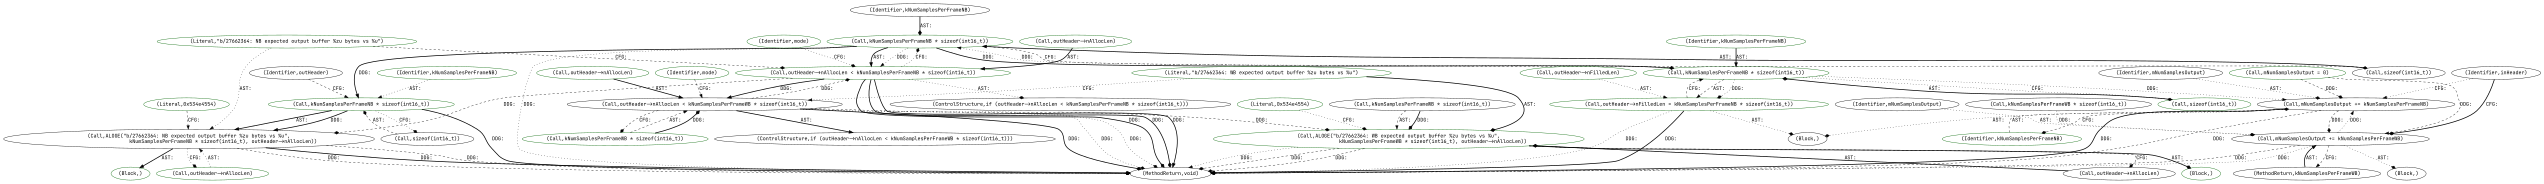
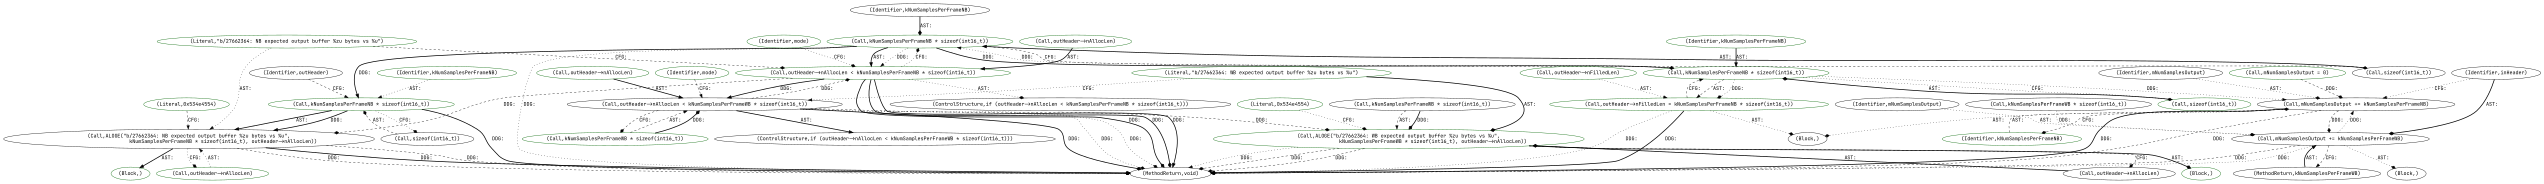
  digraph {
    fontname="JetBrains Mono"
    node [color=darkgreen fontname="JetBrains Mono"]
    edge [arrowhead=diamond fontname="JetBrains Mono" style=dotted]
    n1 [label="(Call,kNumSamplesPerFrameNB * sizeof(int16_t))"]
    n2 [label="(Call,kNumSamplesPerFrameNB * sizeof(int16_t))"]
    n3 [label="(Call,outHeader->nAllocLen < kNumSamplesPerFrameNB * sizeof(int16_t))"]
    n4 [label="(Call,kNumSamplesPerFrameNB * sizeof(int16_t))"]
    n5 [color=black label="(MethodReturn,void)"]
    n6 [color=black label="(Call,sizeof(int16_t))"]
    n7 [label="(Call,outHeader->nFilledLen = kNumSamplesPerFrameNB * sizeof(int16_t))"]
    n8 [color=black label="(Call,mNumSamplesOutput += kNumSamplesPerFrameNB)"]
    n9 [label="(Call,sizeof(int16_t))"]
    n10 [color=black label="(Call,ALOGE(\"b/27662364: NB expected output buffer %zu bytes vs %u\",\n                       kNumSamplesPerFrameNB * sizeof(int16_t), outHeader->nAllocLen))"]
    n11 [color=black label="(Call,outHeader->nAllocLen < kNumSamplesPerFrameWB * sizeof(int16_t))"]
    n12 [color=black label="(ControlStructure,if (outHeader->nAllocLen < kNumSamplesPerFrameNB * sizeof(int16_t)))"]
    n13 [color=black label="(Call,sizeof(int16_t))"]
    n14 [color=black label="(Block,)"]
    n15 [color=black label="(Call,mNumSamplesOutput += kNumSamplesPerFrameWB)"]
    n16 [label="(Identifier,kNumSamplesPerFrameNB)"]
    n17 [label="(Block,)"]
    n18 [label="(Call,outHeader->nAllocLen)"]
    n19 [label="(Call,ALOGE(\"b/27662364: WB expected output buffer %zu bytes vs %u\",\n                       kNumSamplesPerFrameWB * sizeof(int16_t), outHeader->nAllocLen))"]
    n20 [label="(Call,kNumSamplesPerFrameWB * sizeof(int16_t))"]
    n21 [color=black label="(ControlStructure,if (outHeader->nAllocLen < kNumSamplesPerFrameWB * sizeof(int16_t)))"]
    n22 [color=black label="(Call,outHeader->nAllocLen)"]
    n23 [label="(Block,)"]
    n24 [color=black label="(MethodReturn,kNumSamplesPerFrameWB)"]
    n25 [color=black label="(Block,)"]
    n26 [label="(Identifier,kNumSamplesPerFrameNB)"]
    n27 [color=black label="(Identifier,mNumSamplesOutput)"]
    n28 [label="(Call,mNumSamplesOutput = 0)"]
    n29 [label="(Call,outHeader->nFilledLen)"]
    n30 [label="(Call,outHeader->nAllocLen)"]
    n31 [label="(Identifier,kNumSamplesPerFrameNB)"]
    n32 [label="(Literal,0x534e4554)"]
    n33 [color=black label="(Identifier,outHeader)"]
    n34 [color=black label="(Call,kNumSamplesPerFrameWB * sizeof(int16_t))"]
    n35 [color=black label="(Call,kNumSamplesPerFrameWB * sizeof(int16_t))"]
    n36 [label="(Literal,\"b/27662364: WB expected output buffer %zu bytes vs %u\")"]
    n37 [color=black label="(Identifier,kNumSamplesPerFrameNB)"]
    n38 [label="(Call,outHeader->nAllocLen)"]
    n39 [label="(Identifier,mode)"]
    n40 [label="(Identifier,mode)"]
    n41 [color=black label="(Identifier,mNumSamplesOutput)"]
    n42 [label="(Literal,0x534e4554)"]
    n43 [color=black label="(Identifier,inHeader)"]
    n44 [label="(Literal,\"b/27662364: NB expected output buffer %zu bytes vs %u\")"]
    n1 -> n2 [label="DDG: " style=bold]
    n1 -> n3 [arrowhead=normal label="AST: " style=bold]
    n1 -> n3 [arrowhead=normal label="DDG: "]
    n1 -> n4 [arrowhead=normal label="DDG: " style=bold]
    n1 -> n5 [label="DDG: "]
    n1 -> n6 [label="CFG: " style=dashed]
    n2 -> n1 [arrowhead=normal label="DDG: "]
    n2 -> n7 [arrowhead=normal label="AST: " style=dashed]
    n2 -> n7 [label="DDG: "]
    n2 -> n8 [arrowhead=normal label="DDG: "]
    n2 -> n9 [label="CFG: "]
    n3 -> n1 [label="CFG: "]
    n3 -> n5 [label="DDG: " style=bold]
    n3 -> n5 [label="DDG: " style=bold]
    n3 -> n5 [arrowhead=normal label="DDG: " style=bold]
    n3 -> n10 [label="DDG: " style=dashed]
    n3 -> n11 [arrowhead=normal label="DDG: " style=bold]
    n3 -> n12 [label="AST: "]
    n4 -> n5 [label="DDG: " style=bold]
    n4 -> n10 [arrowhead=normal label="AST: " style=bold]
    n4 -> n10 [arrowhead=normal label="DDG: " style=bold]
    n4 -> n13 [label="CFG: "]
    n6 -> n1 [arrowhead=normal label="AST: " style=bold]
    n7 -> n2 [arrowhead=normal label="CFG: " style=dashed]
    n7 -> n5 [arrowhead=normal label="DDG: " style=bold]
    n7 -> n5 [label="DDG: "]
    n7 -> n14 [label="AST: "]
    n8 -> n5 [arrowhead=normal label="DDG: " style=bold]
    n8 -> n5 [arrowhead=normal label="DDG: " style=dashed]
    n8 -> n14 [label="AST: "]
    n8 -> n15 [label="DDG: " style=dashed]
    n8 -> n16 [label="CFG: " style=dashed]
    n9 -> n2 [label="AST: " style=bold]
    n10 -> n5 [arrowhead=normal label="DDG: " style=bold]
    n10 -> n5 [arrowhead=normal label="DDG: " style=dashed]
    n10 -> n5 [label="DDG: " style=dashed]
    n10 -> n17 [arrowhead=normal label="AST: " style=bold]
    n10 -> n18 [label="CFG: "]
    n11 -> n3 [label="DDG: " style=dashed]
    n11 -> n5 [label="DDG: "]
    n11 -> n5 [label="DDG: "]
    n11 -> n5 [label="DDG: " style=bold]
    n11 -> n19 [label="DDG: " style=dashed]
    n11 -> n20 [label="CFG: " style=dashed]
    n11 -> n21 [arrowhead=normal label="AST: " style=bold]
    n13 -> n4 [label="AST: " style=dashed]
    n15 -> n5 [label="DDG: " style=dashed]
    n15 -> n5 [label="DDG: "]
    n15 -> n8 [arrowhead=normal label="DDG: "]
    n15 -> n24 [arrowhead=normal label="CFG: " style=dashed]
    n15 -> n25 [label="AST: "]
    n16 -> n8 [label="AST: " style=dashed]
    n18 -> n10 [arrowhead=normal label="AST: "]
    n19 -> n5 [label="DDG: " style=dashed]
    n19 -> n5 [label="DDG: " style=dashed]
    n19 -> n5 [arrowhead=normal label="DDG: "]
    n19 -> n22 [label="CFG: " style=dashed]
    n19 -> n23 [label="AST: " style=bold]
    n20 -> n11 [arrowhead=normal label="AST: " style=dashed]
    n20 -> n11 [label="DDG: " style=bold]
    n22 -> n19 [label="AST: " style=bold]
    n24 -> n15 [arrowhead=normal label="AST: " style=bold]
    n26 -> n2 [arrowhead=normal label="AST: " style=bold]
    n27 -> n15 [arrowhead=normal label="AST: "]
    n28 -> n8 [label="DDG: " style=dashed]
-   n28 -> n15 [arrowhead=normal label="DDG: " style=dashed]
    n29 -> n7 [arrowhead=normal label="AST: "]
    n30 -> n11 [arrowhead=normal label="AST: " style=bold]
    n31 -> n4 [arrowhead=normal label="AST: "]
    n32 -> n19 [label="CFG: "]
    n33 -> n4 [arrowhead=normal label="CFG: " style=dashed]
    n34 -> n15 [label="DDG: "]
    n35 -> n19 [arrowhead=normal label="AST: " style=dashed]
    n35 -> n19 [label="DDG: " style=bold]
    n36 -> n11 [arrowhead=normal label="CFG: "]
    n36 -> n19 [label="AST: " style=bold]
    n37 -> n1 [label="AST: " style=bold]
    n38 -> n3 [arrowhead=normal label="AST: " style=bold]
    n39 -> n3 [label="CFG: "]
    n40 -> n11 [arrowhead=normal label="CFG: " style=dashed]
    n41 -> n8 [label="AST: "]
    n42 -> n10 [arrowhead=normal label="CFG: " style=dashed]
    n43 -> n8 [arrowhead=normal label="CFG: "]
-   n43 -> n15 [label="CFG: " style=bold]
+   n43 -> n15 [label="AST: " style=bold]
    n44 -> n3 [label="CFG: " style=dashed]
    n44 -> n10 [arrowhead=normal label="AST: "]
  }
